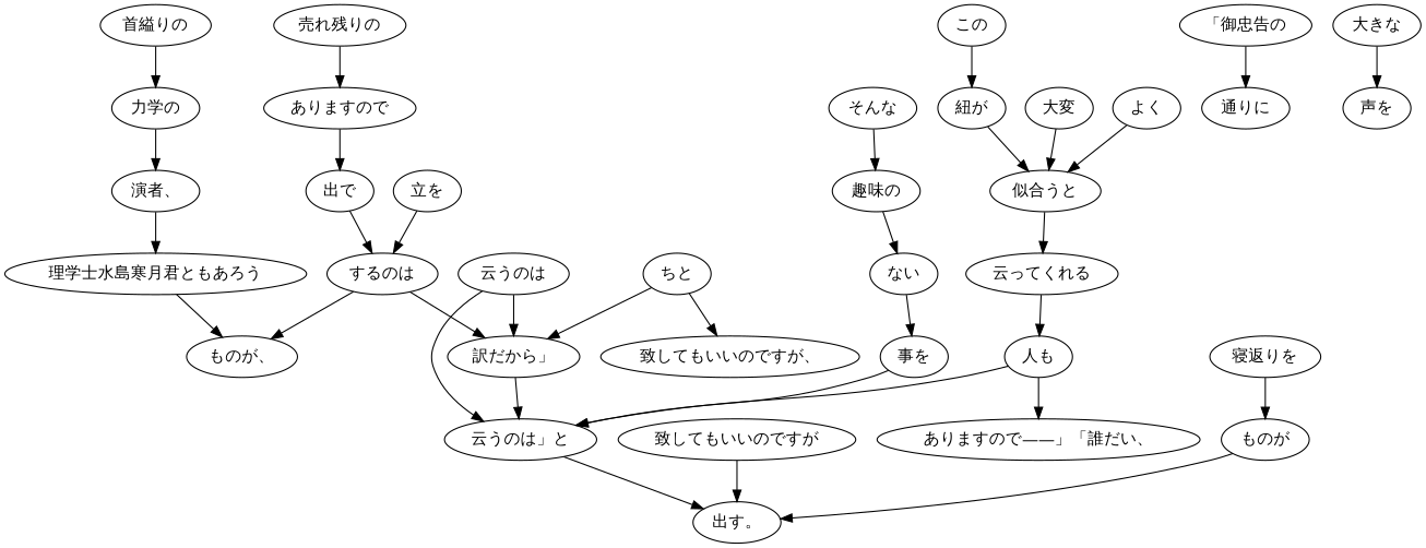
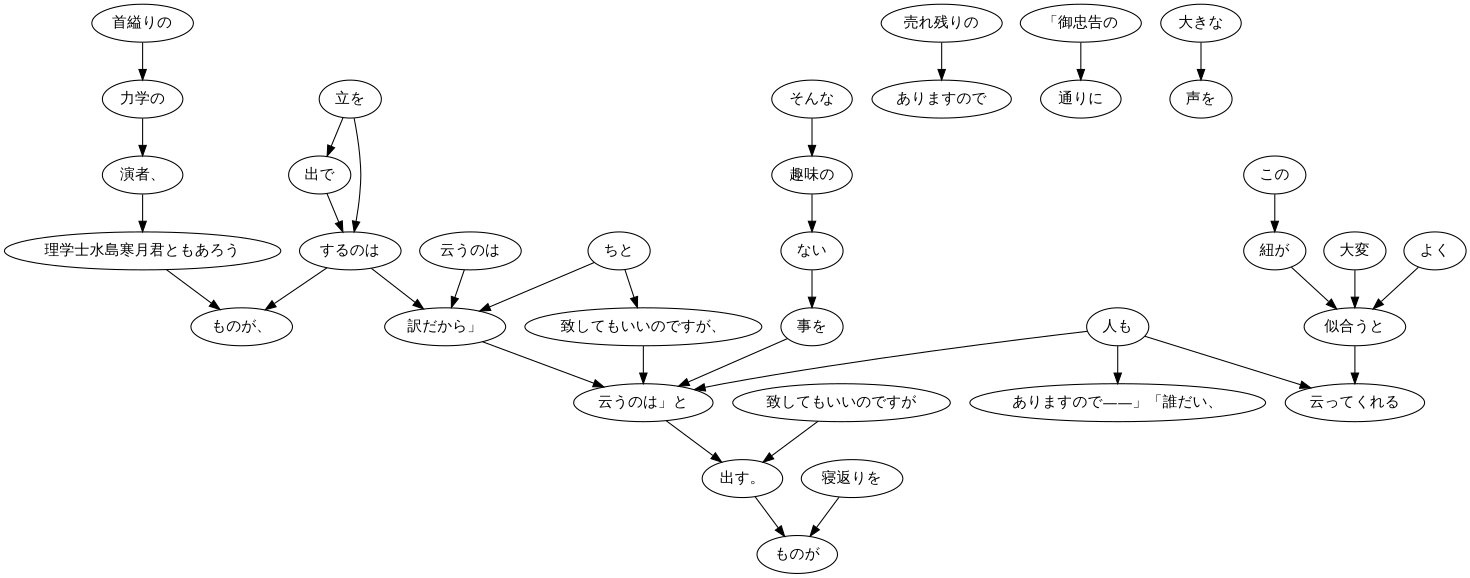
  digraph {
    n1 [label="首縊りの"]
    n2 [label="力学の"]
    n3 [label="演者、"]
    n4 [label="理学士水島寒月君ともあろう"]
    n5 [label="ものが、"]
    n6 [label="するのは"]
    n7 [label="訳だから」"]
    n8 [label="売れ残りの"]
    n9 [label="ありますので"]
    n10 [label="出で"]
    n11 [label="立を"]
    n12 [label="云うのは」と"]
    n13 [label="ちと"]
    n14 [label="致してもいいのですが、"]
    n15 [label="云うのは"]
    n16 [label="出す。"]
    n17 [label="「御忠告の"]
    n18 [label="通りに"]
    n19 [label="この"]
    n20 [label="紐が"]
    n21 [label="似合うと"]
    n22 [label="云ってくれる"]
    n23 [label="大変"]
    n24 [label="よく"]
    n25 [label="人も"]
    n26 [label="ありますので——」「誰だい、"]
    n27 [label="そんな"]
    n28 [label="趣味の"]
    n29 [label="ない"]
    n30 [label="事を"]
    n31 [label="致してもいいのですが"]
    n32 [label="寝返りを"]
    n33 [label="ものが"]
    n34 [label="大きな"]
    n35 [label="声を"]
    n1 -> n2
    n2 -> n3
    n3 -> n4
    n4 -> n5
    n6 -> n5
    n6 -> n7
    n7 -> n12
    n8 -> n9
-   n9 -> n10
+   n11 -> n10
    n10 -> n6
    n11 -> n6
    n12 -> n16
    n13 -> n7
    n13 -> n14
-   n15 -> n12
+   n14 -> n12
    n15 -> n7
    n17 -> n18
    n19 -> n20
    n20 -> n21
    n21 -> n22
-   n22 -> n25
+   n25 -> n22
    n23 -> n21
    n24 -> n21
    n25 -> n12
    n25 -> n26
    n27 -> n28
    n28 -> n29
    n29 -> n30
    n30 -> n12
    n31 -> n16
    n32 -> n33
-   n33 -> n16
+   n16 -> n33
    n34 -> n35
  }
